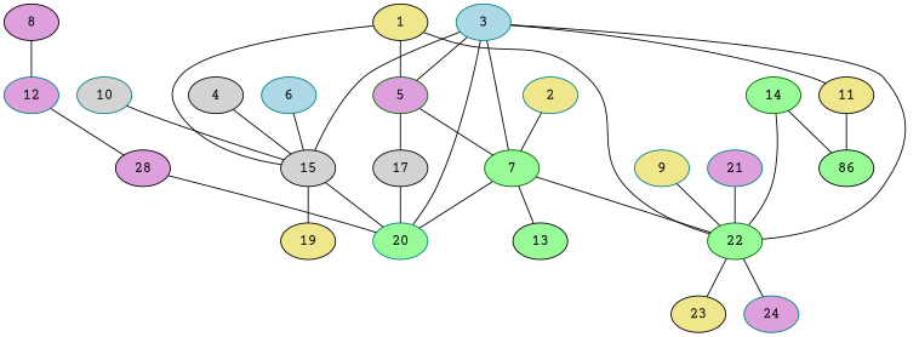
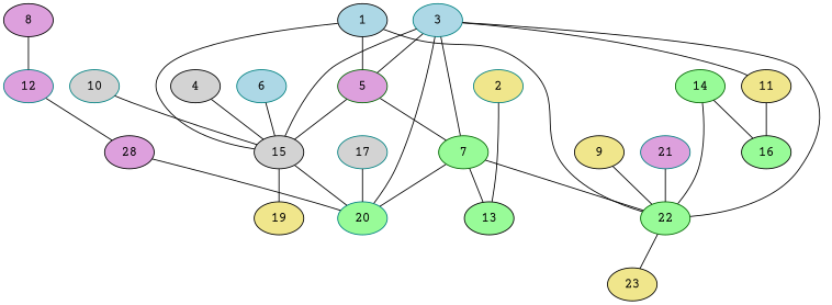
  graph {
    fontname="Courier Prime"
    node [color=black fillcolor=plum fontname="Courier Prime" style=filled]
    edge [fontname="Courier Prime" weight=1.0]
-   1 [fillcolor=khaki]
+   1 [fillcolor=lightblue]
    5 [color=darkgreen]
    15 [fillcolor=lightgrey]
    22 [color=darkgreen fillcolor=palegreen]
    7 [color=darkgreen fillcolor=palegreen]
-   17 [fillcolor=lightgrey]
+   17 [color=teal fillcolor=lightgrey]
    20 [color=teal fillcolor=palegreen]
    19 [fillcolor=khaki]
    23 [fillcolor=khaki]
-   24 [color=teal]
    2 [color=teal fillcolor=khaki]
    13 [fillcolor=palegreen]
    3 [color=teal fillcolor=lightblue]
    11 [fillcolor=khaki]
-   16 [fillcolor=palegreen label=86]
+   16 [fillcolor=palegreen]
    4 [fillcolor=lightgrey]
    6 [color=teal fillcolor=lightblue]
    12 [color=teal]
    8
    n20 [label=28]
-   9 [color=teal fillcolor=khaki]
+   9 [fillcolor=khaki]
    10 [color=teal fillcolor=lightgrey]
    14 [color=darkgreen fillcolor=palegreen]
    21 [color=teal]
    1 -- 5
    1 -- 15
    1 -- 22
    5 -- 7
-   5 -- 17 [weight=2.0]
+   5 -- 15 [weight=2.0]
    15 -- 20
    15 -- 19
    22 -- 23
-   22 -- 24
    7 -- 22
    7 -- 20
    7 -- 13
    17 -- 20
-   2 -- 7
+   2 -- 13
    3 -- 5 [weight=2.0]
    3 -- 15
    3 -- 22 [weight=2.0]
    3 -- 7
    3 -- 20
    3 -- 11
    11 -- 16
    4 -- 15
    6 -- 15
    12 -- n20
    8 -- 12
    n20 -- 20
    9 -- 22
    10 -- 15
    14 -- 22
    14 -- 16
    21 -- 22
  }
